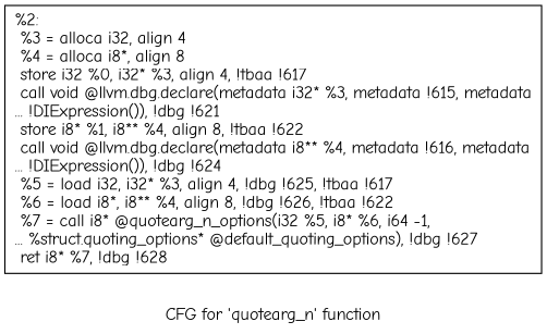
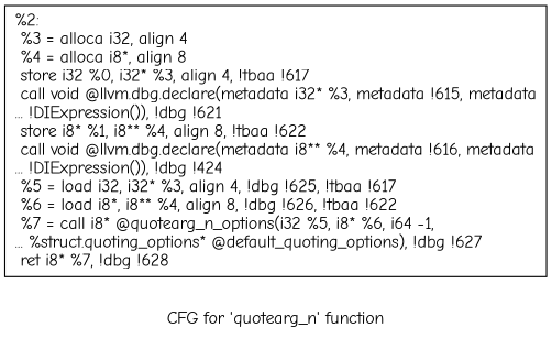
  digraph {
    label="CFG for 'quotearg_n' function"
    fontname="Comic Neue"
-   n1 [label="{%2:\l  %3 = alloca i32, align 4\l  %4 = alloca i8*, align 8\l  store i32 %0, i32* %3, align 4, !tbaa !617\l  call void @llvm.dbg.declare(metadata i32* %3, metadata !615, metadata\l... !DIExpression()), !dbg !621\l  store i8* %1, i8** %4, align 8, !tbaa !622\l  call void @llvm.dbg.declare(metadata i8** %4, metadata !616, metadata\l... !DIExpression()), !dbg !624\l  %5 = load i32, i32* %3, align 4, !dbg !625, !tbaa !617\l  %6 = load i8*, i8** %4, align 8, !dbg !626, !tbaa !622\l  %7 = call i8* @quotearg_n_options(i32 %5, i8* %6, i64 -1,\l... %struct.quoting_options* @default_quoting_options), !dbg !627\l  ret i8* %7, !dbg !628\l}" shape=record fontname="Comic Neue"]
+   n1 [label="{%2:\l  %3 = alloca i32, align 4\l  %4 = alloca i8*, align 8\l  store i32 %0, i32* %3, align 4, !tbaa !617\l  call void @llvm.dbg.declare(metadata i32* %3, metadata !615, metadata\l... !DIExpression()), !dbg !621\l  store i8* %1, i8** %4, align 8, !tbaa !622\l  call void @llvm.dbg.declare(metadata i8** %4, metadata !616, metadata\l... !DIExpression()), !dbg !424\l  %5 = load i32, i32* %3, align 4, !dbg !625, !tbaa !617\l  %6 = load i8*, i8** %4, align 8, !dbg !626, !tbaa !622\l  %7 = call i8* @quotearg_n_options(i32 %5, i8* %6, i64 -1,\l... %struct.quoting_options* @default_quoting_options), !dbg !627\l  ret i8* %7, !dbg !628\l}" shape=record fontname="Comic Neue"]
  }
